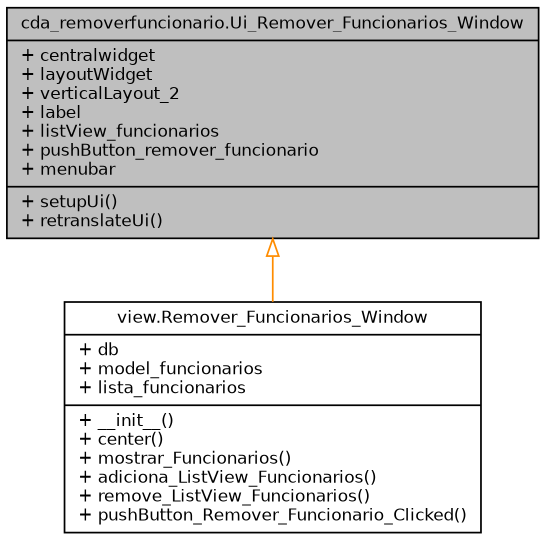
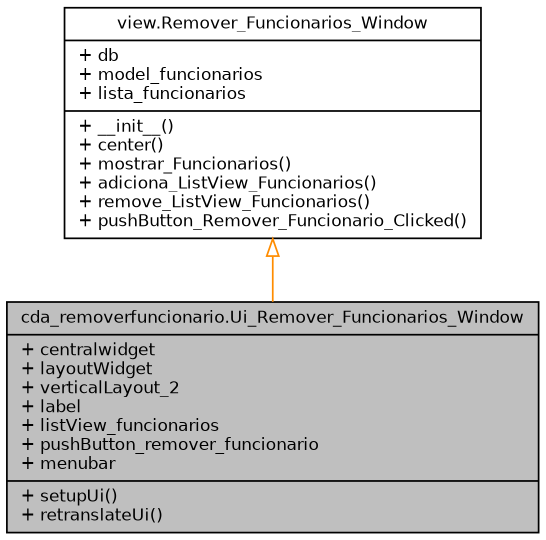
  digraph {
    node [color=black fontname=Helvetica fontsize=10 shape=record]
    n1 [fillcolor=grey75 fontcolor=black height=0.2 label="{cda_removerfuncionario.Ui_Remover_Funcionarios_Window\n|+ centralwidget\l+ layoutWidget\l+ verticalLayout_2\l+ label\l+ listView_funcionarios\l+ pushButton_remover_funcionario\l+ menubar\l|+ setupUi()\l+ retranslateUi()\l}" style=filled width=0.4]
    n2 [height=0.2 label="{view.Remover_Funcionarios_Window\n|+ db\l+ model_funcionarios\l+ lista_funcionarios\l|+ __init__()\l+ center()\l+ mostrar_Funcionarios()\l+ adiciona_ListView_Funcionarios()\l+ remove_ListView_Funcionarios()\l+ pushButton_Remover_Funcionario_Clicked()\l}" width=0.4]
-   n1 -> n2 [arrowtail=onormal color=darkorange dir=back fontname=Helvetica fontsize=10 labelfontname=Helvetica labelfontsize=10 style=solid]
+   n2 -> n1 [arrowtail=onormal color=darkorange dir=back fontname=Helvetica fontsize=10 labelfontname=Helvetica labelfontsize=10 style=solid]
  }
